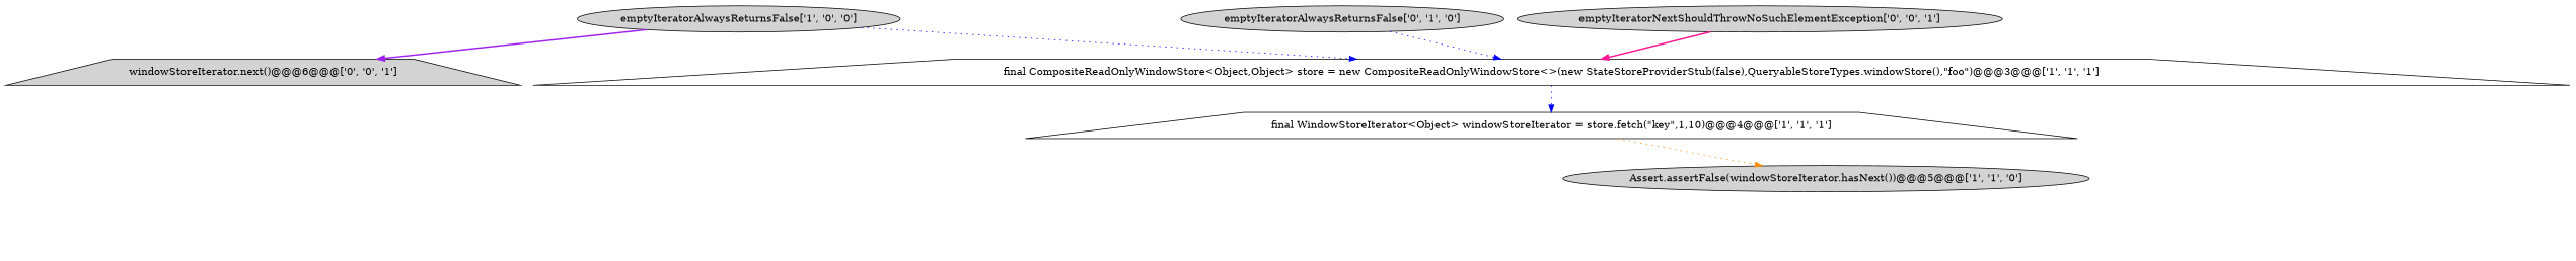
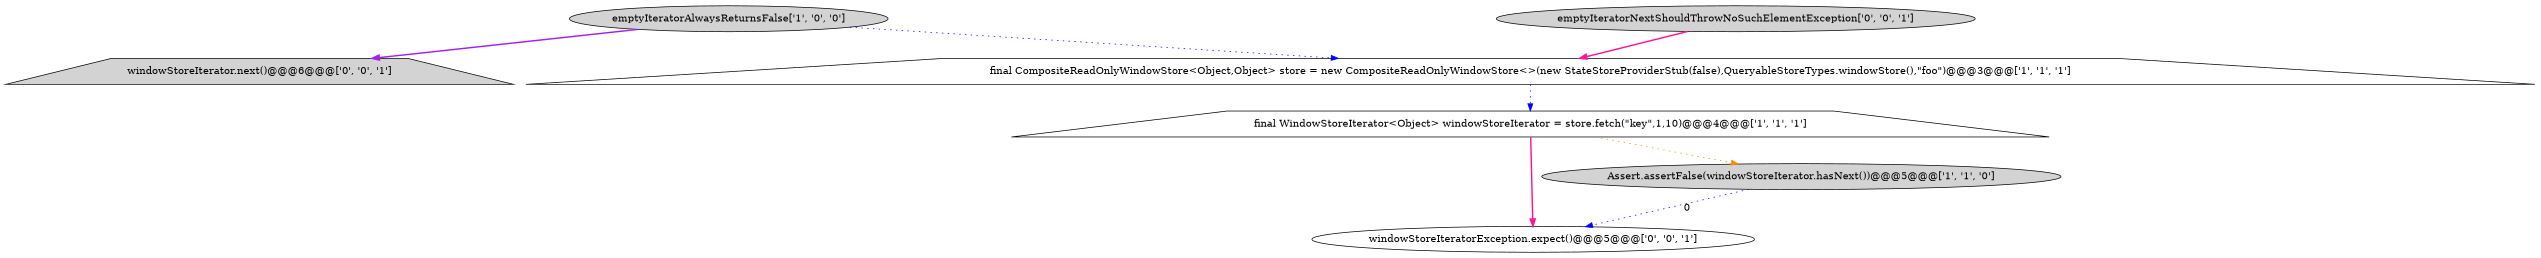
  digraph {
    node [fillcolor=lightgray shape=ellipse style=filled]
    edge [color=blue style=dotted]
    n1 [label="windowStoreIterator.next()@@@6@@@['0', '0', '1']" shape=trapezium]
    n2 [fillcolor=white label="final WindowStoreIterator<Object> windowStoreIterator = store.fetch(\"key\",1,10)@@@4@@@['1', '1', '1']" shape=trapezium]
+   n3 [fillcolor=white label="windowStoreIteratorException.expect()@@@5@@@['0', '0', '1']"]
    n4 [label="Assert.assertFalse(windowStoreIterator.hasNext())@@@5@@@['1', '1', '0']"]
-   n5 [label="emptyIteratorAlwaysReturnsFalse['0', '1', '0']"]
    n6 [fillcolor=white label="final CompositeReadOnlyWindowStore<Object,Object> store = new CompositeReadOnlyWindowStore<>(new StateStoreProviderStub(false),QueryableStoreTypes.windowStore(),\"foo\")@@@3@@@['1', '1', '1']" shape=trapezium]
    n7 [label="emptyIteratorAlwaysReturnsFalse['1', '0', '0']"]
    n8 [label="emptyIteratorNextShouldThrowNoSuchElementException['0', '0', '1']"]
+   n2 -> n3 [color=deeppink style=bold]
    n2 -> n4 [color=darkorange]
-   n5 -> n6
+   n4 -> n3 [label=0]
    n6 -> n2
    n7 -> n1 [color=purple style=bold]
    n7 -> n6
    n8 -> n6 [color=deeppink style=bold]
  }
